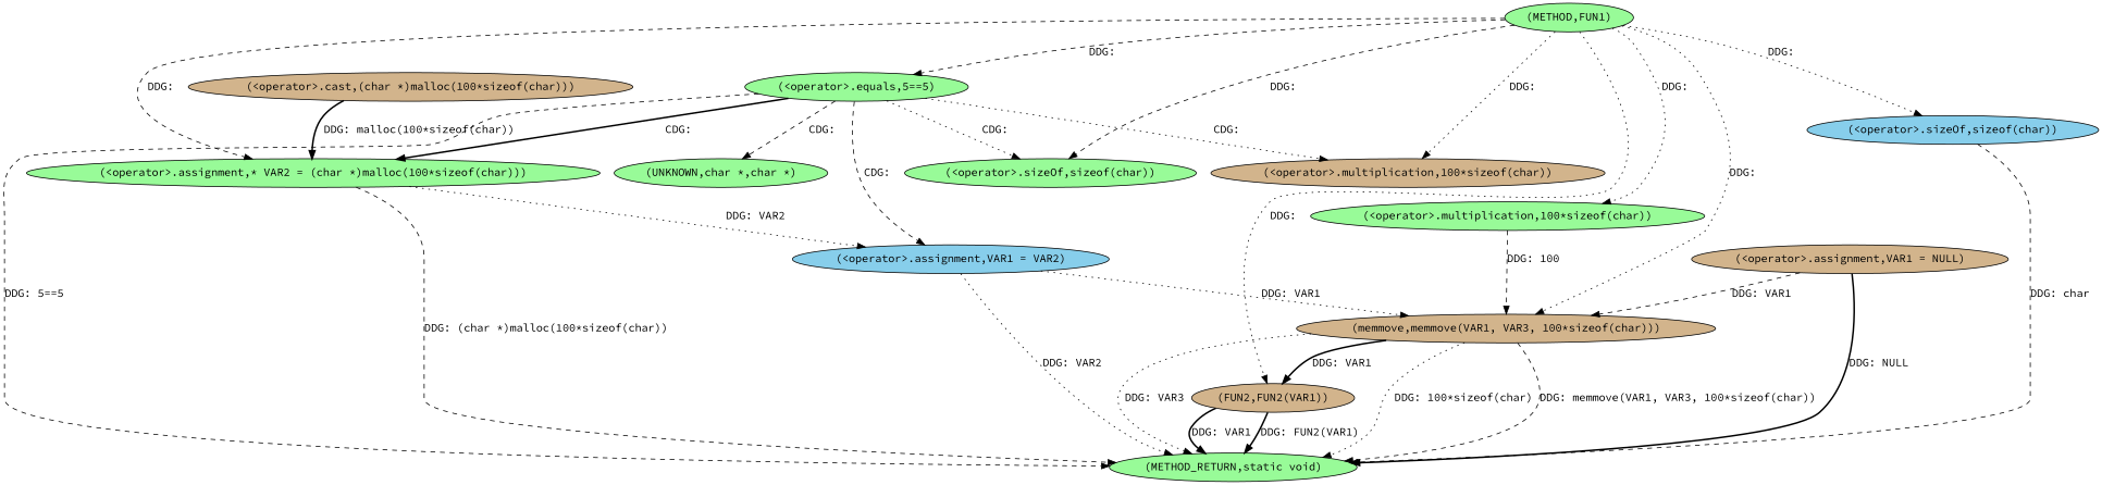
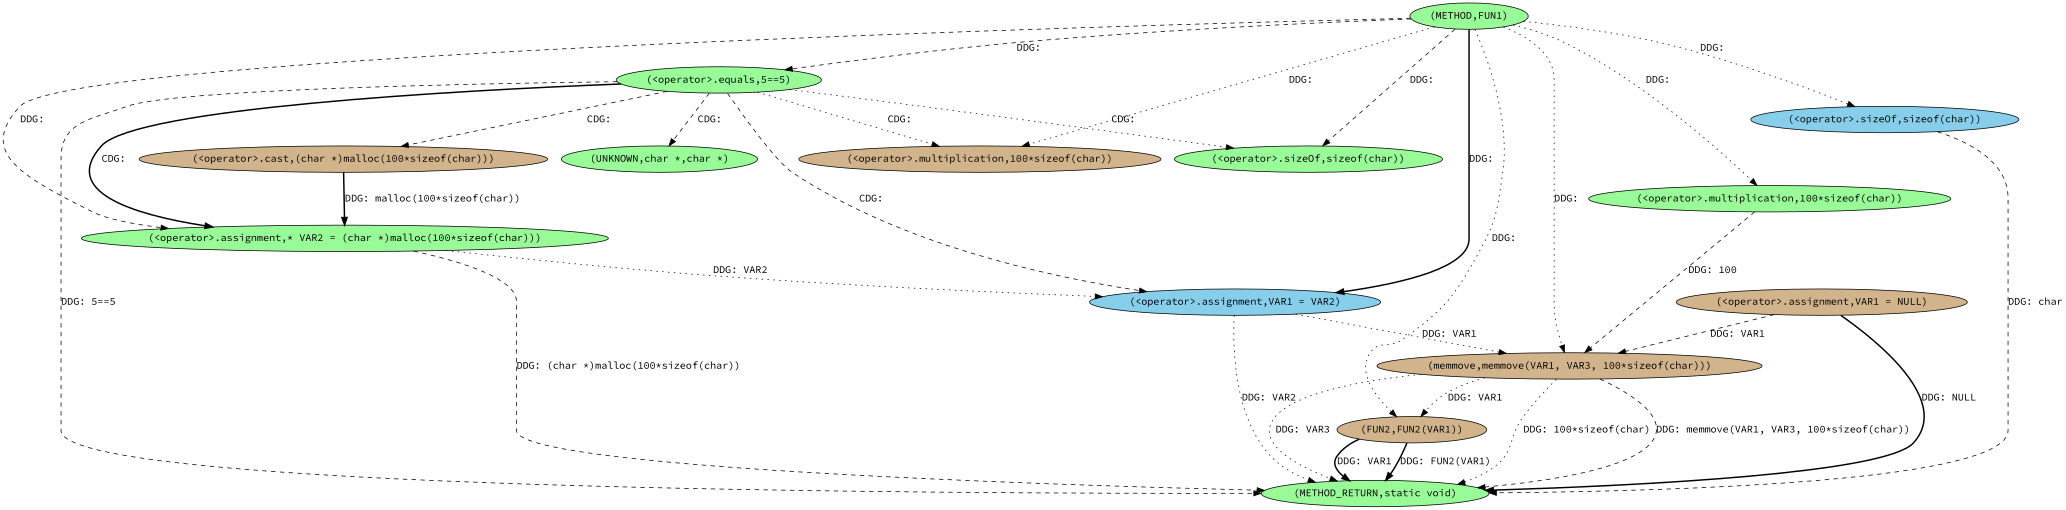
  digraph {
    fontname="Source Code Pro"
    node [fillcolor=palegreen fontname="Source Code Pro" style=filled]
    edge [fontname="Source Code Pro" style=dashed]
    n1 [label="(METHOD,FUN1)"]
    n2 [label="(<operator>.equals,5==5)"]
    n3 [label="(<operator>.assignment,* VAR2 = (char *)malloc(100*sizeof(char)))"]
    n4 [fillcolor=tan label="(<operator>.multiplication,100*sizeof(char))"]
    n5 [label="(<operator>.sizeOf,sizeof(char))"]
    n6 [fillcolor=skyblue label="(<operator>.assignment,VAR1 = VAR2)"]
    n7 [fillcolor=tan label="(memmove,memmove(VAR1, VAR3, 100*sizeof(char)))"]
    n8 [label="(<operator>.multiplication,100*sizeof(char))"]
    n9 [fillcolor=skyblue label="(<operator>.sizeOf,sizeof(char))"]
    n10 [fillcolor=tan label="(FUN2,FUN2(VAR1))"]
    n11 [fillcolor=tan label="(<operator>.assignment,VAR1 = NULL)"]
    n12 [label="(METHOD_RETURN,static void)"]
    n13 [fillcolor=tan label="(<operator>.cast,(char *)malloc(100*sizeof(char)))"]
    n14 [label="(UNKNOWN,char *,char *)"]
    n1 -> n2 [label="DDG: "]
    n1 -> n3 [label="DDG: "]
    n1 -> n4 [label="DDG: " style=dotted]
    n1 -> n5 [label="DDG: "]
+   n1 -> n6 [label="DDG: " style=bold]
    n1 -> n7 [label="DDG: " style=dotted]
    n1 -> n8 [label="DDG: " style=dotted]
    n1 -> n9 [label="DDG: " style=dotted]
    n1 -> n10 [label="DDG: " style=dotted]
    n2 -> n3 [label="CDG: " style=bold]
    n2 -> n4 [label="CDG: " style=dotted]
    n2 -> n5 [label="CDG: " style=dotted]
    n2 -> n6 [label="CDG: "]
    n2 -> n12 [label="DDG: 5==5"]
+   n2 -> n13 [label="CDG: "]
    n2 -> n14 [label="CDG: "]
    n3 -> n6 [label="DDG: VAR2" style=dotted]
    n3 -> n12 [label="DDG: (char *)malloc(100*sizeof(char))"]
    n6 -> n7 [label="DDG: VAR1" style=dotted]
    n6 -> n12 [label="DDG: VAR2" style=dotted]
-   n7 -> n10 [label="DDG: VAR1" style=bold]
+   n7 -> n10 [label="DDG: VAR1" style=dotted]
    n7 -> n12 [label="DDG: 100*sizeof(char)" style=dotted]
    n7 -> n12 [label="DDG: memmove(VAR1, VAR3, 100*sizeof(char))"]
    n7 -> n12 [label="DDG: VAR3" style=dotted]
    n8 -> n7 [label="DDG: 100"]
    n9 -> n12 [label="DDG: char"]
    n10 -> n12 [label="DDG: FUN2(VAR1)" style=bold]
    n10 -> n12 [label="DDG: VAR1" style=bold]
    n11 -> n7 [label="DDG: VAR1"]
    n11 -> n12 [label="DDG: NULL" style=bold]
    n13 -> n3 [label="DDG: malloc(100*sizeof(char))" style=bold]
  }
